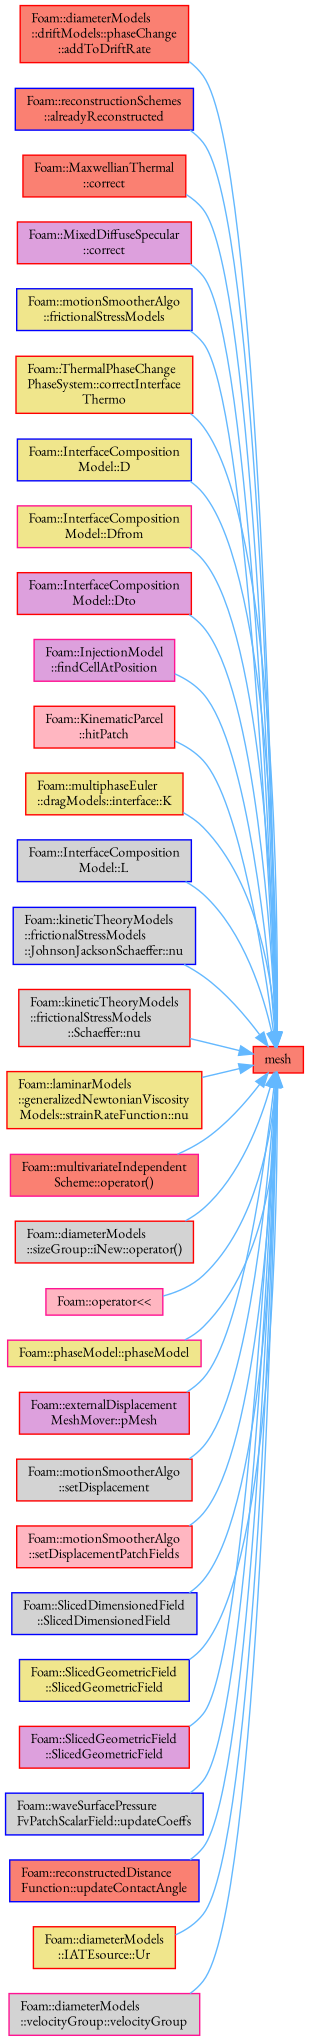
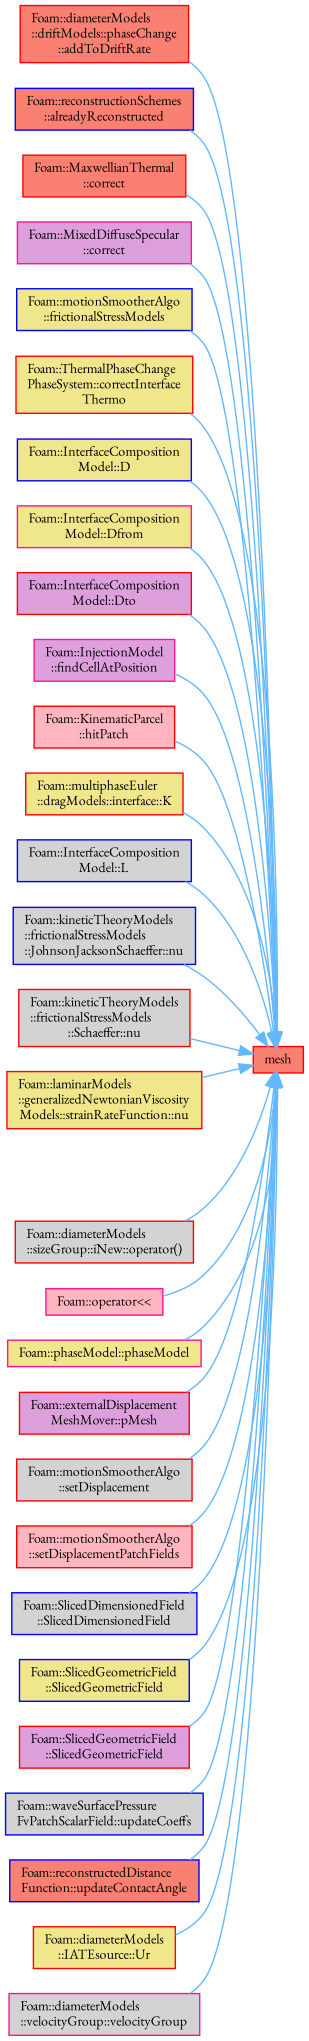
  digraph {
    fontname="EB Garamond"
    rankdir=RL
    node [color=red fillcolor=khaki fontname="EB Garamond" fontsize=10 shape=box style=filled]
    edge [color=steelblue1 dir=back fontname="EB Garamond" fontsize=10 labelfontname=Helvetica labelfontsize=10 style=solid]
    n1 [fillcolor=salmon fontcolor=black height=0.2 label=mesh width=0.4]
    n2 [fillcolor=salmon height=0.2 label="Foam::diameterModels\l::driftModels::phaseChange\l::addToDriftRate" width=0.4]
    n3 [color=blue fillcolor=salmon height=0.2 label="Foam::reconstructionSchemes\l::alreadyReconstructed" width=0.4]
    n4 [fillcolor=salmon height=0.2 label="Foam::MaxwellianThermal\l::correct" width=0.4]
-   n5 [fillcolor=plum height=0.2 label="Foam::MixedDiffuseSpecular\l::correct" width=0.4]
+   n5 [color=deeppink fillcolor=plum height=0.2 label="Foam::MixedDiffuseSpecular\l::correct" width=0.4]
    n6 [color=blue height=0.2 label="Foam::motionSmootherAlgo\l::frictionalStressModels" width=0.4]
    n7 [height=0.2 label="Foam::ThermalPhaseChange\lPhaseSystem::correctInterface\lThermo" width=0.4]
    n8 [color=blue height=0.2 label="Foam::InterfaceComposition\lModel::D" width=0.4]
    n9 [color=deeppink height=0.2 label="Foam::InterfaceComposition\lModel::Dfrom" width=0.4]
    n10 [fillcolor=plum height=0.2 label="Foam::InterfaceComposition\lModel::Dto" width=0.4]
    n11 [color=deeppink fillcolor=plum height=0.2 label="Foam::InjectionModel\l::findCellAtPosition" width=0.4]
    n12 [fillcolor=lightpink height=0.2 label="Foam::KinematicParcel\l::hitPatch" width=0.4]
    n13 [height=0.2 label="Foam::multiphaseEuler\l::dragModels::interface::K" width=0.4]
    n14 [color=blue fillcolor=lightgrey height=0.2 label="Foam::InterfaceComposition\lModel::L" width=0.4]
    n15 [color=blue fillcolor=lightgrey height=0.2 label="Foam::kineticTheoryModels\l::frictionalStressModels\l::JohnsonJacksonSchaeffer::nu" width=0.4]
    n16 [fillcolor=lightgrey height=0.2 label="Foam::kineticTheoryModels\l::frictionalStressModels\l::Schaeffer::nu" width=0.4]
    n17 [height=0.2 label="Foam::laminarModels\l::generalizedNewtonianViscosity\lModels::strainRateFunction::nu" width=0.4]
-   n18 [color=deeppink fillcolor=salmon height=0.2 label="Foam::multivariateIndependent\lScheme::operator()" width=0.4]
    n19 [fillcolor=lightgrey height=0.2 label="Foam::diameterModels\l::sizeGroup::iNew::operator()" width=0.4]
    n20 [color=deeppink fillcolor=lightpink height=0.2 label="Foam::operator\<\<" width=0.4]
    n21 [color=deeppink height=0.2 label="Foam::phaseModel::phaseModel" width=0.4]
    n22 [fillcolor=plum height=0.2 label="Foam::externalDisplacement\lMeshMover::pMesh" width=0.4]
    n23 [fillcolor=lightgrey height=0.2 label="Foam::motionSmootherAlgo\l::setDisplacement" width=0.4]
    n24 [fillcolor=lightpink height=0.2 label="Foam::motionSmootherAlgo\l::setDisplacementPatchFields" width=0.4]
    n25 [color=blue fillcolor=lightgrey height=0.2 label="Foam::SlicedDimensionedField\l::SlicedDimensionedField" width=0.4]
    n26 [color=blue height=0.2 label="Foam::SlicedGeometricField\l::SlicedGeometricField" width=0.4]
    n27 [fillcolor=plum height=0.2 label="Foam::SlicedGeometricField\l::SlicedGeometricField" width=0.4]
    n28 [color=blue fillcolor=lightgrey height=0.2 label="Foam::waveSurfacePressure\lFvPatchScalarField::updateCoeffs" width=0.4]
    n29 [color=blue fillcolor=salmon height=0.2 label="Foam::reconstructedDistance\lFunction::updateContactAngle" width=0.4]
    n30 [height=0.2 label="Foam::diameterModels\l::IATEsource::Ur" width=0.4]
    n31 [color=deeppink fillcolor=lightgrey height=0.2 label="Foam::diameterModels\l::velocityGroup::velocityGroup" width=0.4]
    n1 -> n2
    n1 -> n3
    n1 -> n4
    n1 -> n5
    n1 -> n6
    n1 -> n7
    n1 -> n8
    n1 -> n9
    n1 -> n10
    n1 -> n11
    n1 -> n12
    n1 -> n13
    n1 -> n14
    n1 -> n15
    n1 -> n16
    n1 -> n17
-   n1 -> n18
    n1 -> n19
    n1 -> n20
    n1 -> n21
    n1 -> n22
    n1 -> n23
    n1 -> n24
    n1 -> n25
    n1 -> n26
    n1 -> n27
    n1 -> n28
    n1 -> n29
    n1 -> n30
    n1 -> n31
  }
